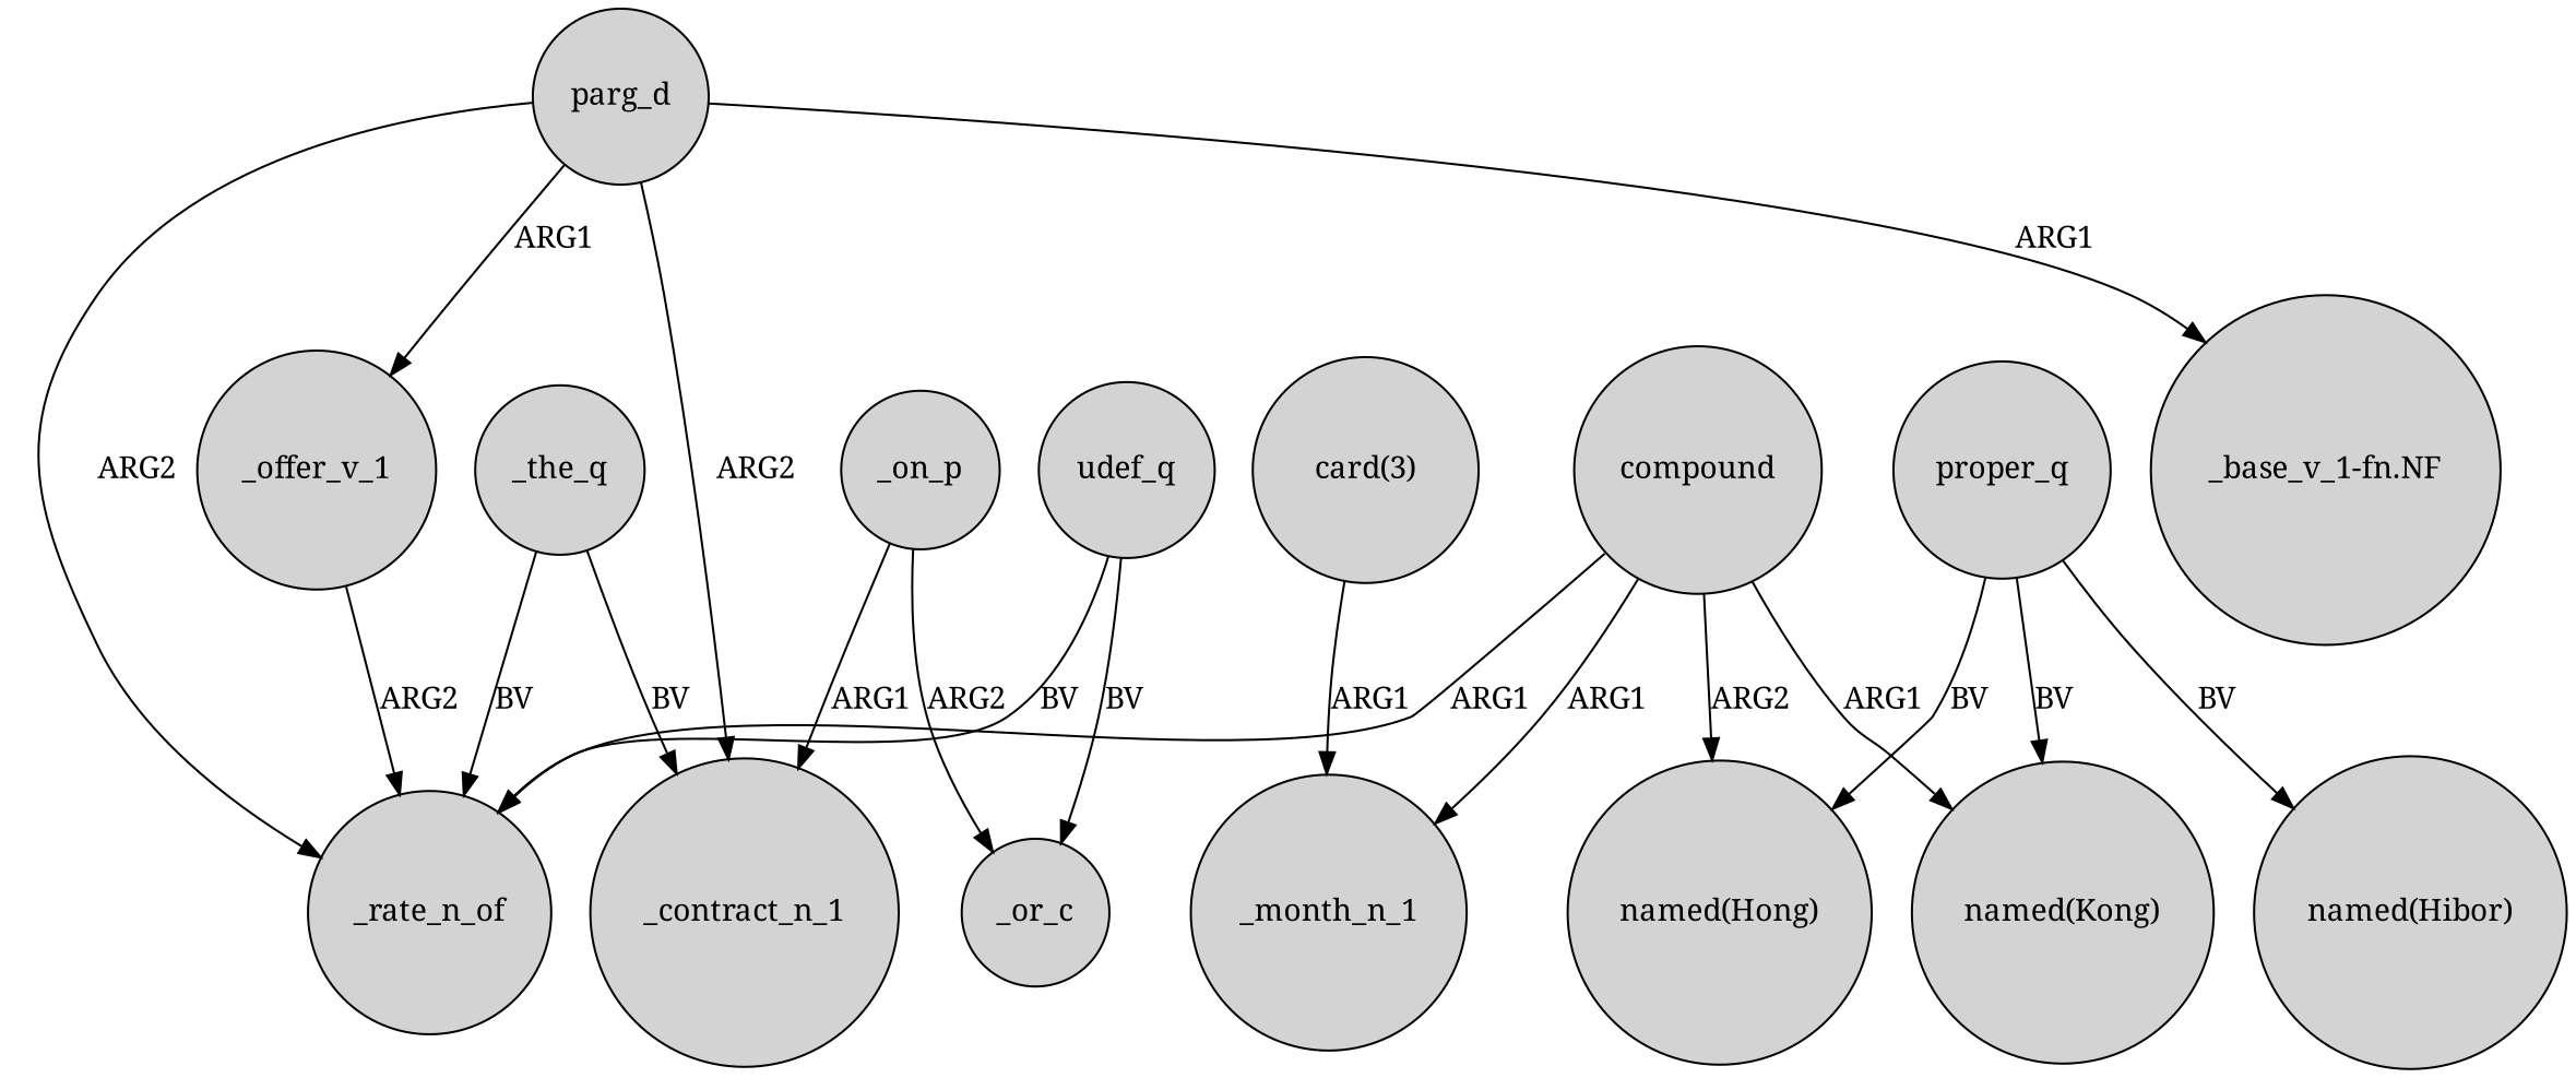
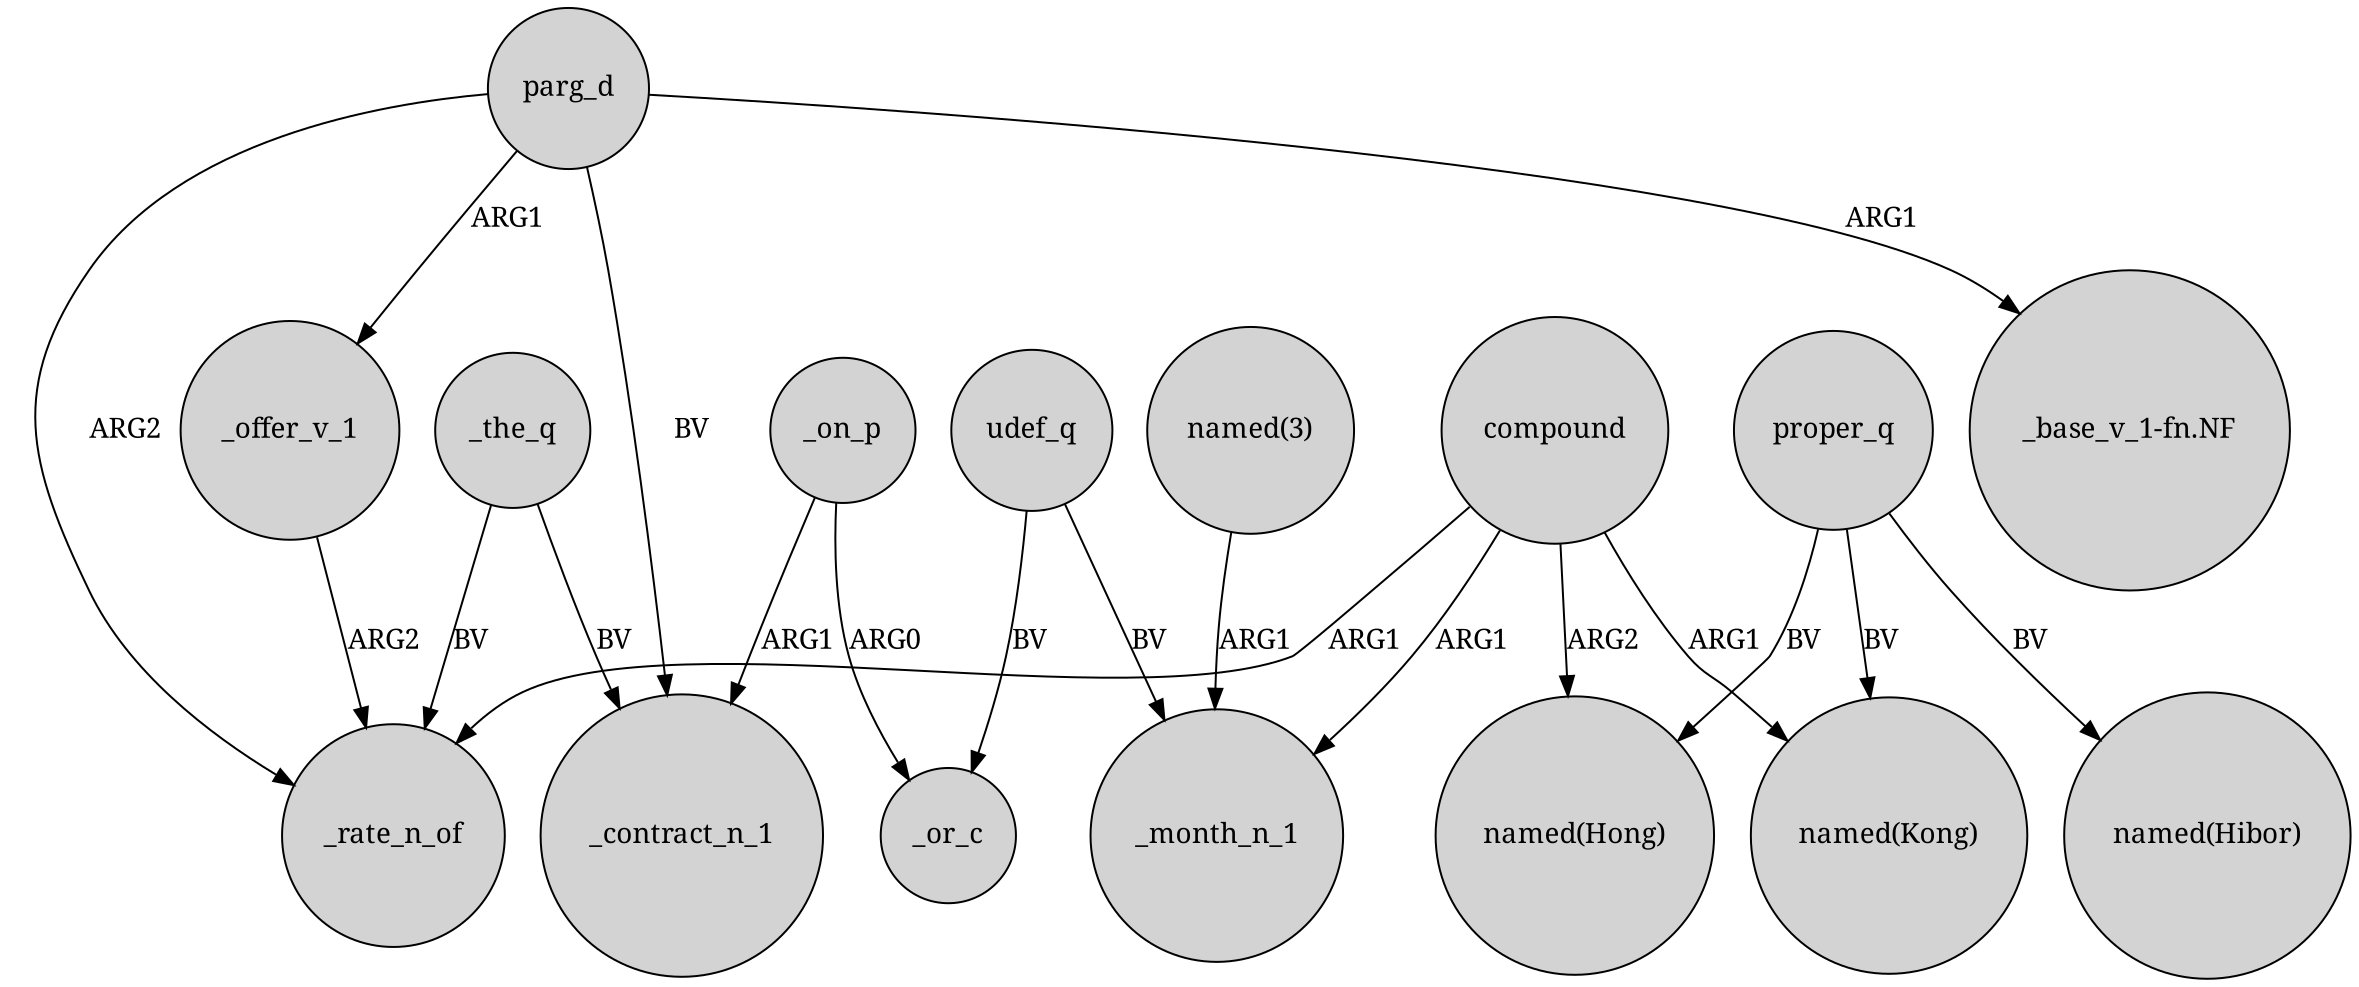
  digraph {
    fontname="Noto Serif"
    node [fontname="Noto Serif" shape=circle style=filled]
    edge [fontname="Noto Serif"]
    parg_d
    _offer_v_1
    _rate_n_of
    "_base_v_1-fn.NF"
    _contract_n_1
    compound
    _month_n_1
    "named(Hong)"
    "named(Kong)"
    _on_p
    _or_c
    udef_q
    _the_q
    proper_q
    "named(Hibor)"
-   "card(3)"
+   "card(3)" [label="named(3)"]
    parg_d -> _offer_v_1 [label=ARG1]
    parg_d -> _rate_n_of [label=ARG2]
    parg_d -> "_base_v_1-fn.NF" [label=ARG1]
-   parg_d -> _contract_n_1 [label=ARG2]
+   parg_d -> _contract_n_1 [label=BV]
    _offer_v_1 -> _rate_n_of [label=ARG2]
    compound -> _rate_n_of [label=ARG1]
    compound -> _month_n_1 [label=ARG1]
    compound -> "named(Hong)" [label=ARG2]
    compound -> "named(Kong)" [label=ARG1]
    _on_p -> _contract_n_1 [label=ARG1]
-   _on_p -> _or_c [label=ARG2]
-   udef_q -> _rate_n_of [label=BV]
+   _on_p -> _or_c [label=ARG0]
+   udef_q -> _month_n_1 [label=BV]
    udef_q -> _or_c [label=BV]
    _the_q -> _rate_n_of [label=BV]
    _the_q -> _contract_n_1 [label=BV]
    proper_q -> "named(Hong)" [label=BV]
    proper_q -> "named(Kong)" [label=BV]
    proper_q -> "named(Hibor)" [label=BV]
    "card(3)" -> _month_n_1 [label=ARG1]
  }
